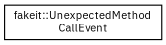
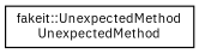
  digraph {
    rankdir=LR
    fontname="IBM Plex Sans"
-   n1 [color=black fillcolor=white fontname="IBM Plex Sans" fontsize=10 height=0.2 label="fakeit::UnexpectedMethod\lCallEvent" shape=record style=filled width=0.4]
+   n1 [color=black fillcolor=white fontname="IBM Plex Sans" fontsize=10 height=0.2 label="fakeit::UnexpectedMethod\lUnexpectedMethod" shape=record style=filled width=0.4]
  }
